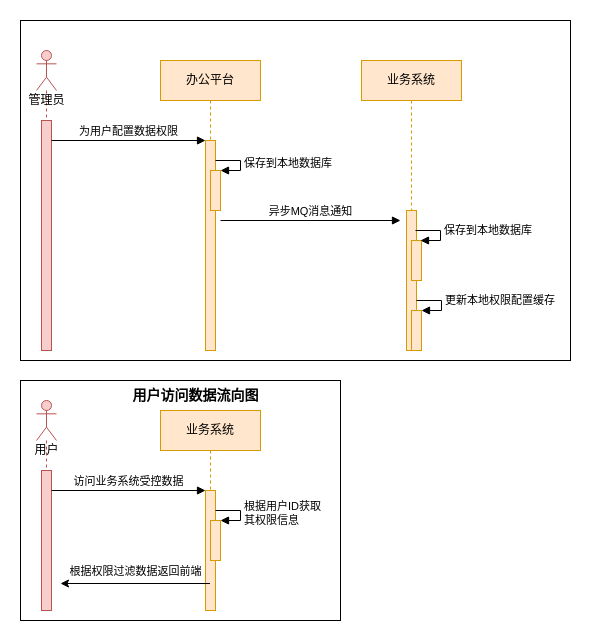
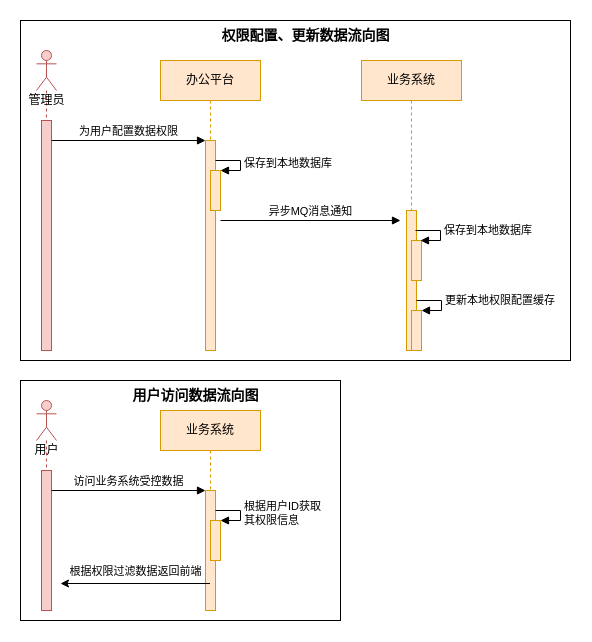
  <mxCell id="0" />
  <mxCell id="1" parent="0" />
  <mxCell id="2" value="" style="rounded=0;whiteSpace=wrap;html=1;" vertex="1" parent="1"><mxGeometry x="20" y="380" width="320" height="240" as="geometry" /></mxCell>
  <mxCell id="3" value="&lt;span style=&quot;font-size: 14px;&quot;&gt;&lt;b&gt;用户访问数据流向图&lt;/b&gt;&lt;/span&gt;" style="text;html=1;align=center;verticalAlign=middle;resizable=0;points=[];autosize=1;strokeColor=none;fillColor=none;" vertex="1" parent="1"><mxGeometry x="120" y="380" width="150" height="30" as="geometry" /></mxCell>
  <mxCell id="4" value="" style="rounded=0;whiteSpace=wrap;html=1;" vertex="1" parent="1"><mxGeometry x="20" y="20" width="550" height="340" as="geometry" /></mxCell>
  <mxCell id="5" value="管理员" style="shape=umlLifeline;participant=umlActor;perimeter=lifelinePerimeter;html=1;container=1;collapsible=0;recursiveResize=0;verticalAlign=top;spacingTop=36;outlineConnect=0;size=40;fillColor=#f8cecc;strokeColor=#b85450;" parent="1" vertex="1"><mxGeometry x="36" y="50" width="20" height="290" as="geometry" /></mxCell>
  <mxCell id="6" value="" style="html=1;points=[];perimeter=orthogonalPerimeter;fillColor=#f8cecc;strokeColor=#b85450;" parent="5" vertex="1"><mxGeometry x="5" y="70" width="10" height="230" as="geometry" /></mxCell>
  <mxCell id="7" value="办公平台" style="shape=umlLifeline;perimeter=lifelinePerimeter;whiteSpace=wrap;html=1;container=1;collapsible=0;recursiveResize=0;outlineConnect=0;fillColor=#ffe6cc;strokeColor=#d79b00;" parent="1" vertex="1"><mxGeometry x="160" y="60" width="100" height="290" as="geometry" /></mxCell>
  <mxCell id="8" value="" style="html=1;points=[];perimeter=orthogonalPerimeter;fillColor=#ffe6cc;strokeColor=#d79b00;" parent="7" vertex="1"><mxGeometry x="45" y="80" width="10" height="210" as="geometry" /></mxCell>
  <mxCell id="9" value="" style="html=1;points=[];perimeter=orthogonalPerimeter;fillColor=#ffe6cc;strokeColor=#d79b00;" parent="7" vertex="1"><mxGeometry x="50" y="110" width="10" height="40" as="geometry" /></mxCell>
  <mxCell id="10" value="保存到本地数据库" style="edgeStyle=orthogonalEdgeStyle;html=1;align=left;spacingLeft=2;endArrow=block;rounded=0;entryX=1;entryY=0;" parent="7" target="9" edge="1"><mxGeometry relative="1" as="geometry"><mxPoint x="55" y="100" as="sourcePoint" /><Array as="points"><mxPoint x="80" y="100" /><mxPoint x="80" y="110" /></Array></mxGeometry></mxCell>
  <mxCell id="11" value="&lt;div&gt;为用户配置数据权限&lt;/div&gt;" style="html=1;verticalAlign=bottom;endArrow=block;entryX=0;entryY=0;rounded=0;" parent="1" source="6" target="8" edge="1"><mxGeometry relative="1" as="geometry"><mxPoint x="135" y="140" as="sourcePoint" /></mxGeometry></mxCell>
  <mxCell id="12" value="异步MQ消息通知" style="html=1;verticalAlign=bottom;endArrow=block;rounded=0;" parent="1" edge="1"><mxGeometry relative="1" as="geometry"><mxPoint x="220" y="220" as="sourcePoint" /><mxPoint x="400" y="220" as="targetPoint" /></mxGeometry></mxCell>
  <mxCell id="13" value="业务系统" style="shape=umlLifeline;perimeter=lifelinePerimeter;whiteSpace=wrap;html=1;container=1;collapsible=0;recursiveResize=0;outlineConnect=0;fillColor=#ffe6cc;strokeColor=#d79b00;" parent="1" vertex="1"><mxGeometry x="361" y="60" width="100" height="290" as="geometry" /></mxCell>
  <mxCell id="14" value="" style="html=1;points=[];perimeter=orthogonalPerimeter;fillColor=#ffe6cc;strokeColor=#d79b00;" parent="13" vertex="1"><mxGeometry x="45" y="150" width="10" height="140" as="geometry" /></mxCell>
  <mxCell id="15" value="" style="html=1;points=[];perimeter=orthogonalPerimeter;fillColor=#ffe6cc;strokeColor=#d79b00;" parent="13" vertex="1"><mxGeometry x="50" y="250" width="10" height="40" as="geometry" /></mxCell>
  <mxCell id="16" value="" style="html=1;points=[];perimeter=orthogonalPerimeter;fillColor=#ffe6cc;strokeColor=#d79b00;" parent="13" vertex="1"><mxGeometry x="50" y="180" width="10" height="40" as="geometry" /></mxCell>
  <mxCell id="17" value="保存到本地数据库" style="edgeStyle=orthogonalEdgeStyle;html=1;align=left;spacingLeft=2;endArrow=block;rounded=0;entryX=1;entryY=0;" parent="13" edge="1"><mxGeometry x="-0.091" relative="1" as="geometry"><mxPoint x="54" y="170" as="sourcePoint" /><Array as="points"><mxPoint x="79" y="170" /><mxPoint x="79" y="180" /></Array><mxPoint x="59" y="180" as="targetPoint" /><mxPoint as="offset" /></mxGeometry></mxCell>
  <mxCell id="18" value="更新本地权限配置缓存" style="edgeStyle=orthogonalEdgeStyle;html=1;align=left;spacingLeft=2;endArrow=block;rounded=0;entryX=1;entryY=0;" parent="13" edge="1"><mxGeometry x="-0.091" relative="1" as="geometry"><mxPoint x="55" y="240" as="sourcePoint" /><Array as="points"><mxPoint x="80" y="240" /><mxPoint x="80" y="250" /></Array><mxPoint x="60" y="250" as="targetPoint" /><mxPoint as="offset" /></mxGeometry></mxCell>
  <mxCell id="19" value="用户" style="shape=umlLifeline;participant=umlActor;perimeter=lifelinePerimeter;html=1;container=1;collapsible=0;recursiveResize=0;verticalAlign=top;spacingTop=36;outlineConnect=0;size=40;fillColor=#f8cecc;strokeColor=#b85450;" vertex="1" parent="1"><mxGeometry x="36" y="400" width="20" height="210" as="geometry" /></mxCell>
  <mxCell id="20" value="" style="html=1;points=[];perimeter=orthogonalPerimeter;fillColor=#f8cecc;strokeColor=#b85450;" vertex="1" parent="19"><mxGeometry x="5" y="70" width="10" height="140" as="geometry" /></mxCell>
  <mxCell id="21" value="业务系统" style="shape=umlLifeline;perimeter=lifelinePerimeter;whiteSpace=wrap;html=1;container=1;collapsible=0;recursiveResize=0;outlineConnect=0;fillColor=#ffe6cc;strokeColor=#d79b00;" vertex="1" parent="1"><mxGeometry x="160" y="410" width="100" height="200" as="geometry" /></mxCell>
  <mxCell id="22" value="" style="html=1;points=[];perimeter=orthogonalPerimeter;fillColor=#ffe6cc;strokeColor=#d79b00;" vertex="1" parent="21"><mxGeometry x="45" y="80" width="10" height="120" as="geometry" /></mxCell>
  <mxCell id="23" value="" style="html=1;points=[];perimeter=orthogonalPerimeter;fillColor=#ffe6cc;strokeColor=#d79b00;" vertex="1" parent="21"><mxGeometry x="50" y="110" width="10" height="40" as="geometry" /></mxCell>
  <mxCell id="24" value="根据用户ID获取&lt;div&gt;其权限信息&lt;/div&gt;" style="edgeStyle=orthogonalEdgeStyle;html=1;align=left;spacingLeft=2;endArrow=block;rounded=0;entryX=1;entryY=0;" edge="1" parent="21" target="23"><mxGeometry relative="1" as="geometry"><mxPoint x="55" y="100" as="sourcePoint" /><Array as="points"><mxPoint x="80" y="100" /><mxPoint x="80" y="110" /></Array></mxGeometry></mxCell>
  <mxCell id="25" value="访问业务系统受控数据" style="html=1;verticalAlign=bottom;endArrow=block;entryX=0;entryY=0;rounded=0;" edge="1" parent="1" source="20" target="22"><mxGeometry relative="1" as="geometry"><mxPoint x="135" y="490" as="sourcePoint" /></mxGeometry></mxCell>
  <mxCell id="26" value="" style="endArrow=classic;html=1;rounded=0;" edge="1" parent="1" source="21"><mxGeometry width="50" height="50" relative="1" as="geometry"><mxPoint x="130" y="620" as="sourcePoint" /><mxPoint x="60" y="583" as="targetPoint" /></mxGeometry></mxCell>
  <mxCell id="27" value="根据权限过滤数据返回前端" style="edgeLabel;html=1;align=center;verticalAlign=middle;resizable=0;points=[];" vertex="1" connectable="0" parent="26"><mxGeometry x="0.004" y="-1" relative="1" as="geometry"><mxPoint y="-12" as="offset" /></mxGeometry></mxCell>
+ <mxCell id="28" value="&lt;font style=&quot;font-size: 14px;&quot;&gt;&lt;b&gt;权限配置、更新数据流向图&lt;/b&gt;&lt;/font&gt;" style="text;html=1;align=center;verticalAlign=middle;resizable=0;points=[];autosize=1;strokeColor=none;fillColor=none;" vertex="1" parent="1"><mxGeometry x="210" y="20" width="190" height="30" as="geometry" /></mxCell>
